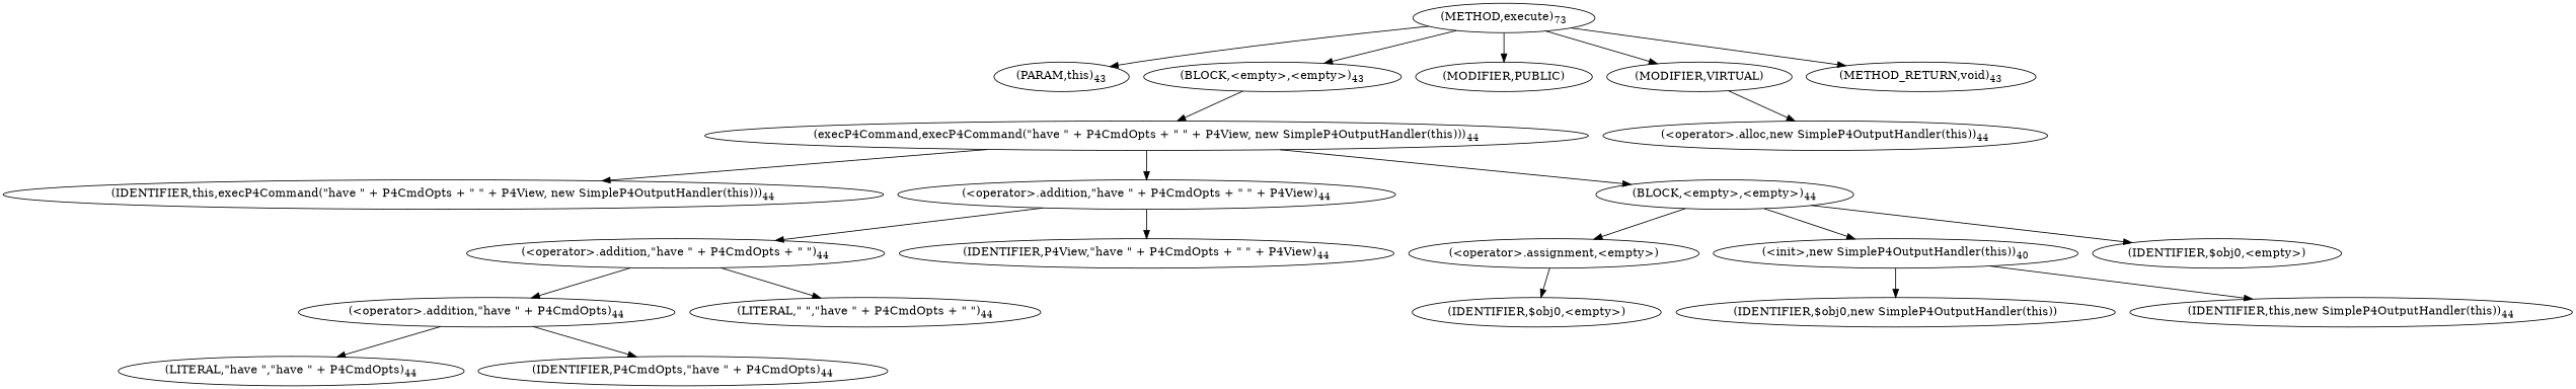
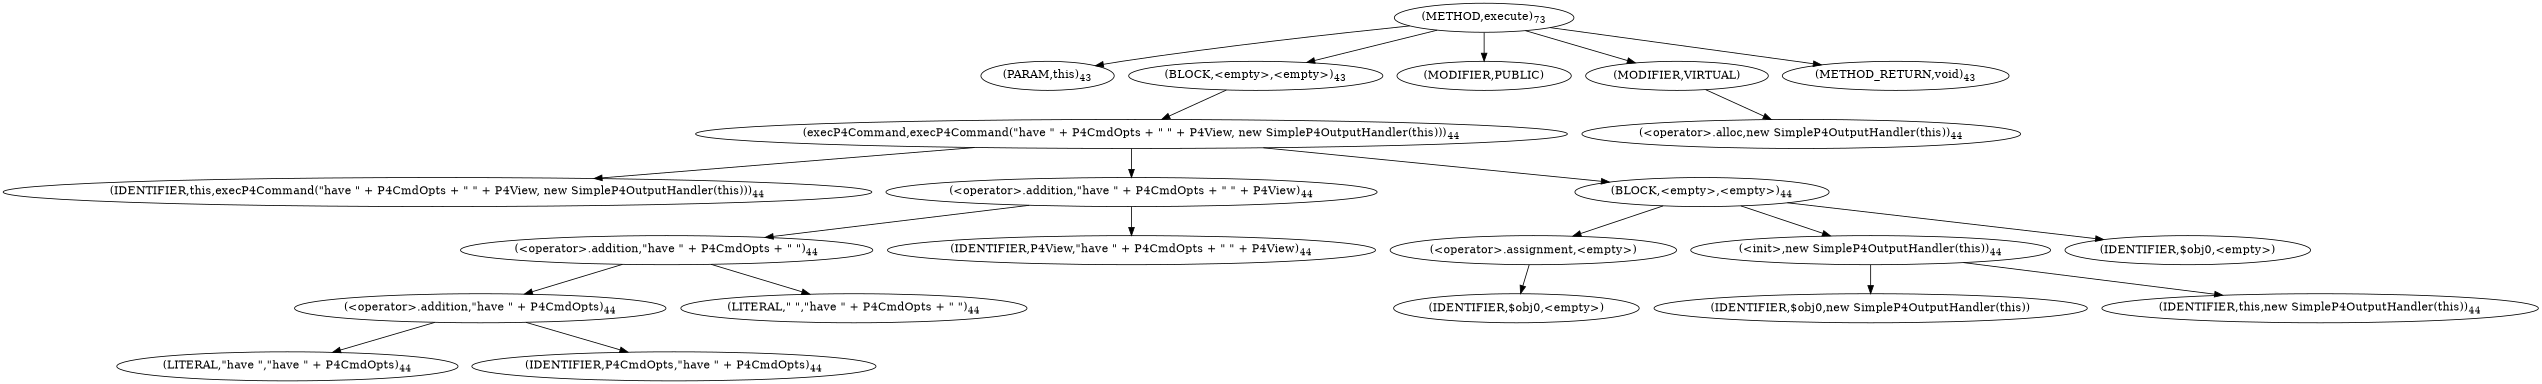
  digraph {
    n1 [label=<(METHOD,execute)<SUB>73</SUB>>]
    n2 [label=<(PARAM,this)<SUB>43</SUB>>]
    n3 [label=<(BLOCK,&lt;empty&gt;,&lt;empty&gt;)<SUB>43</SUB>>]
    n4 [label=<(MODIFIER,PUBLIC)>]
    n5 [label=<(MODIFIER,VIRTUAL)>]
    n6 [label=<(METHOD_RETURN,void)<SUB>43</SUB>>]
    n7 [label=<(execP4Command,execP4Command(&quot;have &quot; + P4CmdOpts + &quot; &quot; + P4View, new SimpleP4OutputHandler(this)))<SUB>44</SUB>>]
    n8 [label=<(&lt;operator&gt;.alloc,new SimpleP4OutputHandler(this))<SUB>44</SUB>>]
    n9 [label=<(IDENTIFIER,this,execP4Command(&quot;have &quot; + P4CmdOpts + &quot; &quot; + P4View, new SimpleP4OutputHandler(this)))<SUB>44</SUB>>]
    n10 [label=<(&lt;operator&gt;.addition,&quot;have &quot; + P4CmdOpts + &quot; &quot; + P4View)<SUB>44</SUB>>]
    n11 [label=<(BLOCK,&lt;empty&gt;,&lt;empty&gt;)<SUB>44</SUB>>]
    n12 [label=<(&lt;operator&gt;.addition,&quot;have &quot; + P4CmdOpts + &quot; &quot;)<SUB>44</SUB>>]
    n13 [label=<(IDENTIFIER,P4View,&quot;have &quot; + P4CmdOpts + &quot; &quot; + P4View)<SUB>44</SUB>>]
    n14 [label=<(&lt;operator&gt;.assignment,&lt;empty&gt;)>]
-   n15 [label=<(&lt;init&gt;,new SimpleP4OutputHandler(this))<SUB>40</SUB>>]
+   n15 [label=<(&lt;init&gt;,new SimpleP4OutputHandler(this))<SUB>44</SUB>>]
    n16 [label=<(IDENTIFIER,$obj0,&lt;empty&gt;)>]
    n17 [label=<(&lt;operator&gt;.addition,&quot;have &quot; + P4CmdOpts)<SUB>44</SUB>>]
    n18 [label=<(LITERAL,&quot; &quot;,&quot;have &quot; + P4CmdOpts + &quot; &quot;)<SUB>44</SUB>>]
    n19 [label=<(LITERAL,&quot;have &quot;,&quot;have &quot; + P4CmdOpts)<SUB>44</SUB>>]
    n20 [label=<(IDENTIFIER,P4CmdOpts,&quot;have &quot; + P4CmdOpts)<SUB>44</SUB>>]
    n21 [label=<(IDENTIFIER,$obj0,&lt;empty&gt;)>]
    n22 [label=<(IDENTIFIER,$obj0,new SimpleP4OutputHandler(this))>]
    n23 [label=<(IDENTIFIER,this,new SimpleP4OutputHandler(this))<SUB>44</SUB>>]
    n1 -> n2
    n1 -> n3
    n1 -> n4
    n1 -> n5
    n1 -> n6
    n3 -> n7
    n5 -> n8
    n7 -> n9
    n7 -> n10
    n7 -> n11
    n10 -> n12
    n10 -> n13
    n11 -> n14
    n11 -> n15
    n11 -> n16
    n12 -> n17
    n12 -> n18
    n14 -> n21
    n15 -> n22
    n15 -> n23
    n17 -> n19
    n17 -> n20
  }
